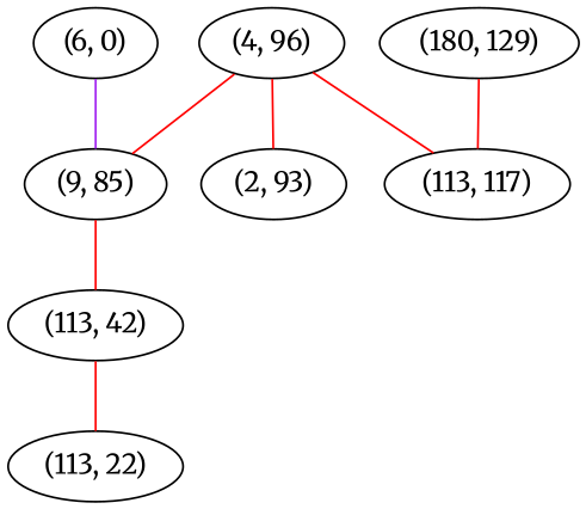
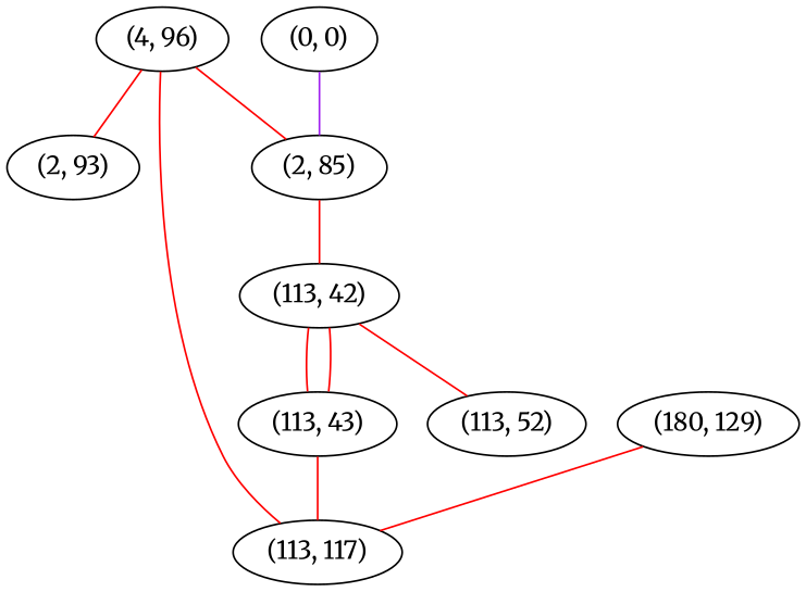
  graph {
    fontname=Merriweather
    node [fontname=Merriweather]
    edge [color=red fontname=Merriweather weight=1]
    n1 [label="(4, 96)"]
    "(2, 93)"
-   "(9, 85)"
+   "(9, 85)" [label="(2, 85)"]
    "(113, 117)"
    "(113, 42)"
    n6 [label="(180, 129)"]
-   "(0, 0)" [label="(6, 0)"]
-   "(113, 22)"
+   "(0, 0)"
+   "(113, 43)"
+   "(113, 22)" [label="(113, 52)"]
    n1 -- "(2, 93)"
    n1 -- "(9, 85)"
    n1 -- "(113, 117)"
    "(9, 85)" -- "(113, 42)"
+   "(113, 42)" -- "(113, 43)"
+   "(113, 42)" -- "(113, 43)"
    "(113, 42)" -- "(113, 22)"
    n6 -- "(113, 117)"
    "(0, 0)" -- "(9, 85)" [color=purple weight=4]
+   "(113, 43)" -- "(113, 117)"
  }
